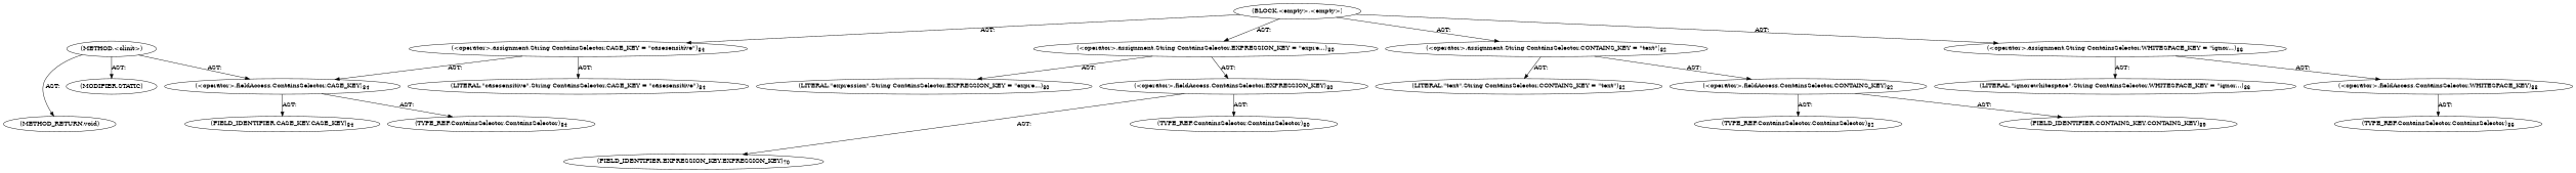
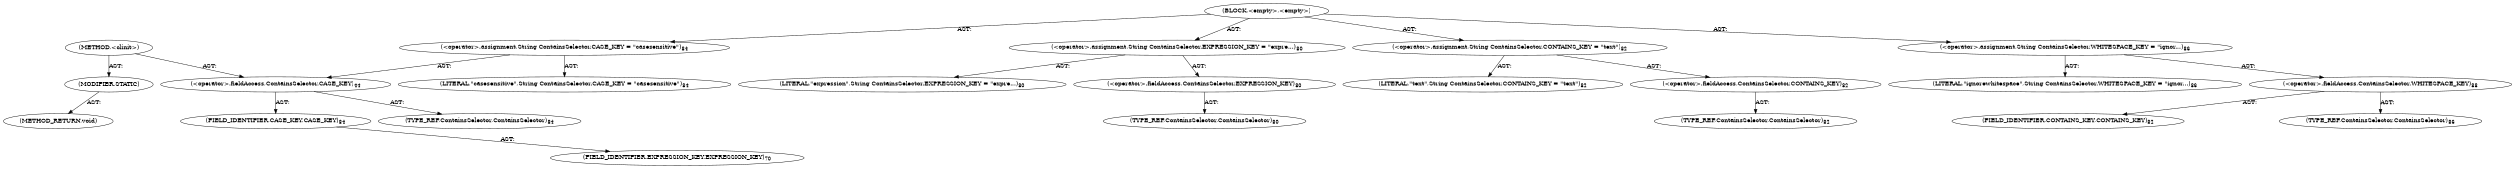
  digraph {
    n1 [label=<(METHOD,&lt;clinit&gt;)>]
    n2 [label=<(MODIFIER,STATIC)>]
    n3 [label=<(METHOD_RETURN,void)>]
-   n4 [label=<(&lt;operator&gt;.fieldAccess,ContainsSelector.CASE_KEY)<SUB>84</SUB>>]
+   n4 [label=<(&lt;operator&gt;.fieldAccess,ContainsSelector.CASE_KEY)<SUB>44</SUB>>]
    n5 [label=<(BLOCK,&lt;empty&gt;,&lt;empty&gt;)>]
    n6 [label=<(&lt;operator&gt;.assignment,String ContainsSelector.EXPRESSION_KEY = &quot;expre...)<SUB>80</SUB>>]
    n7 [label=<(&lt;operator&gt;.assignment,String ContainsSelector.CONTAINS_KEY = &quot;text&quot;)<SUB>82</SUB>>]
    n8 [label=<(&lt;operator&gt;.assignment,String ContainsSelector.CASE_KEY = &quot;casesensitive&quot;)<SUB>84</SUB>>]
    n9 [label=<(&lt;operator&gt;.assignment,String ContainsSelector.WHITESPACE_KEY = &quot;ignor...)<SUB>86</SUB>>]
    n10 [label=<(&lt;operator&gt;.fieldAccess,ContainsSelector.EXPRESSION_KEY)<SUB>80</SUB>>]
    n11 [label=<(LITERAL,&quot;expression&quot;,String ContainsSelector.EXPRESSION_KEY = &quot;expre...)<SUB>80</SUB>>]
    n12 [label=<(&lt;operator&gt;.fieldAccess,ContainsSelector.CONTAINS_KEY)<SUB>82</SUB>>]
    n13 [label=<(LITERAL,&quot;text&quot;,String ContainsSelector.CONTAINS_KEY = &quot;text&quot;)<SUB>82</SUB>>]
    n14 [label=<(LITERAL,&quot;casesensitive&quot;,String ContainsSelector.CASE_KEY = &quot;casesensitive&quot;)<SUB>84</SUB>>]
    n15 [label=<(&lt;operator&gt;.fieldAccess,ContainsSelector.WHITESPACE_KEY)<SUB>88</SUB>>]
    n16 [label=<(LITERAL,&quot;ignorewhitespace&quot;,String ContainsSelector.WHITESPACE_KEY = &quot;ignor...)<SUB>86</SUB>>]
    n17 [label=<(TYPE_REF,ContainsSelector,ContainsSelector)<SUB>80</SUB>>]
    n18 [label=<(FIELD_IDENTIFIER,EXPRESSION_KEY,EXPRESSION_KEY)<SUB>70</SUB>>]
    n19 [label=<(TYPE_REF,ContainsSelector,ContainsSelector)<SUB>82</SUB>>]
-   n20 [label=<(FIELD_IDENTIFIER,CONTAINS_KEY,CONTAINS_KEY)<SUB>89</SUB>>]
+   n20 [label=<(FIELD_IDENTIFIER,CONTAINS_KEY,CONTAINS_KEY)<SUB>82</SUB>>]
    n21 [label=<(TYPE_REF,ContainsSelector,ContainsSelector)<SUB>84</SUB>>]
    n22 [label=<(FIELD_IDENTIFIER,CASE_KEY,CASE_KEY)<SUB>84</SUB>>]
    n23 [label=<(TYPE_REF,ContainsSelector,ContainsSelector)<SUB>86</SUB>>]
    n1 -> n2 [label="AST: "]
-   n1 -> n3 [label="AST: "]
+   n2 -> n3 [label="AST: "]
    n1 -> n4 [label="AST: "]
    n4 -> n21 [label="AST: "]
    n4 -> n22 [label="AST: "]
    n5 -> n6 [label="AST: "]
    n5 -> n7 [label="AST: "]
    n5 -> n8 [label="AST: "]
    n5 -> n9 [label="AST: "]
    n6 -> n10 [label="AST: "]
    n6 -> n11 [label="AST: "]
    n7 -> n12 [label="AST: "]
    n7 -> n13 [label="AST: "]
    n8 -> n4 [label="AST: "]
    n8 -> n14 [label="AST: "]
    n9 -> n15 [label="AST: "]
    n9 -> n16 [label="AST: "]
    n10 -> n17 [label="AST: "]
-   n10 -> n18 [label="AST: "]
+   n22 -> n18 [label="AST: "]
    n12 -> n19 [label="AST: "]
-   n12 -> n20 [label="AST: "]
+   n15 -> n20 [label="AST: "]
    n15 -> n23 [label="AST: "]
  }
